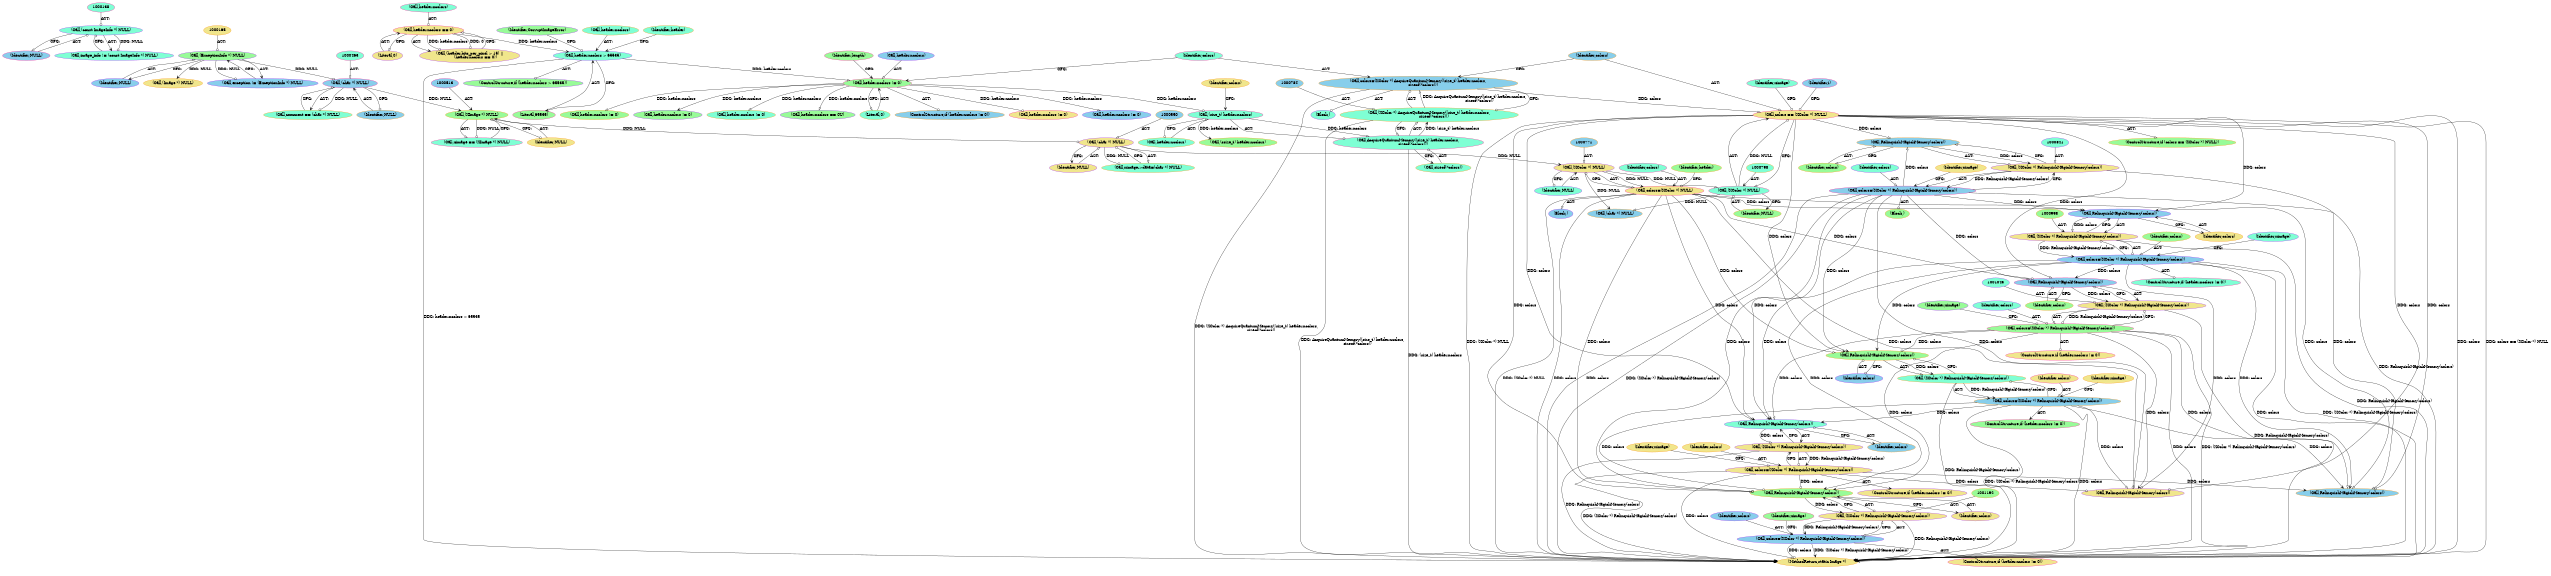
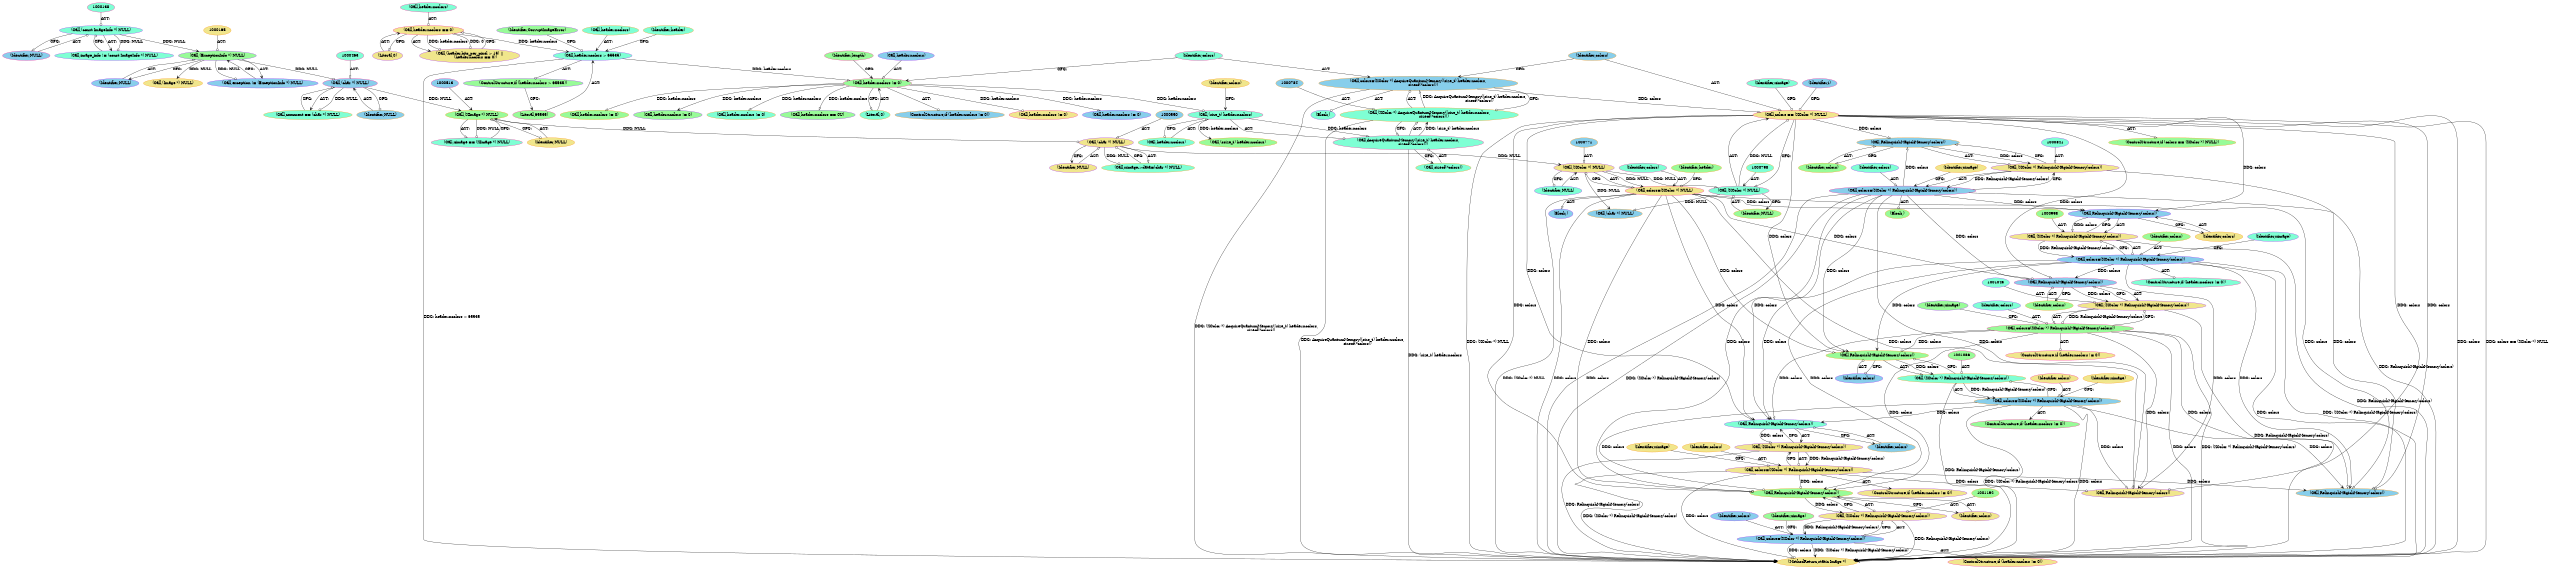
  digraph {
    node [color=darkorange fillcolor=aquamarine style=filled]
    edge [arrowhead=vee]
    n1 [fillcolor=palegreen label="(Call,RelinquishMagickMemory(colors))"]
    n2 [color=purple fillcolor=khaki label="(Call,(XColor *) RelinquishMagickMemory(colors))"]
    n3 [color=purple fillcolor=khaki label="(Identifier,colors)"]
    n4 [fillcolor=khaki label="(MethodReturn,static Image *)"]
    n5 [color=purple fillcolor=skyblue label="(Call,colors=(XColor *) RelinquishMagickMemory(colors))"]
    n6 [color=deeppink fillcolor=khaki label="(Call,colors == (XColor *) NULL)"]
    n7 [color=deeppink label="(Call,(XColor *) NULL)"]
    n8 [color=purple label="(Call,RelinquishMagickMemory(colors))"]
    n9 [fillcolor=palegreen label="(Call,RelinquishMagickMemory(colors))"]
    n10 [fillcolor=skyblue label="(Call,RelinquishMagickMemory(colors))"]
    n11 [color=deeppink fillcolor=skyblue label="(Call,RelinquishMagickMemory(colors))"]
    n12 [color=purple fillcolor=skyblue label="(Call,RelinquishMagickMemory(colors))"]
    n13 [fillcolor=skyblue label="(Call,RelinquishMagickMemory(colors))"]
    n14 [color=purple fillcolor=khaki label="(Call,RelinquishMagickMemory(colors))"]
    n15 [fillcolor=palegreen label="(ControlStructure,if (colors == (XColor *) NULL))"]
    n16 [fillcolor=skyblue label="(Call,(char *) NULL)"]
    n17 [fillcolor=palegreen label="(Identifier,NULL)"]
    n18 [color=purple fillcolor=khaki label="(Call,(XColor *) RelinquishMagickMemory(colors))"]
    n19 [fillcolor=skyblue label="(Identifier,colors)"]
    n20 [label="(Call,(XColor *) RelinquishMagickMemory(colors))"]
    n21 [color=purple fillcolor=skyblue label="(Identifier,colors)"]
    n22 [color=purple fillcolor=khaki label="(Call,(XColor *) RelinquishMagickMemory(colors))"]
    n23 [fillcolor=palegreen label="(Identifier,colors)"]
    n24 [color=purple fillcolor=khaki label="(Call,(XColor *) RelinquishMagickMemory(colors))"]
    n25 [fillcolor=palegreen label="(Identifier,colors)"]
    n26 [color=purple fillcolor=khaki label="(Call,(XColor *) RelinquishMagickMemory(colors))"]
    n27 [fillcolor=khaki label="(Identifier,colors)"]
    n28 [fillcolor=skyblue label="(Call,colors=(XColor *) AcquireQuantumMemory((size_t) header.ncolors,\n        sizeof(*colors)))"]
    n29 [label="(Call,(XColor *) AcquireQuantumMemory((size_t) header.ncolors,\n        sizeof(*colors)))"]
    n30 [color=purple label="(Block,)"]
    n31 [color=deeppink label="(Call,AcquireQuantumMemory((size_t) header.ncolors,\n        sizeof(*colors)))"]
    n32 [label="(Call,sizeof(*colors))"]
    n33 [color=deeppink label="(Call,(size_t) header.ncolors)"]
    n34 [label="(Call,header.ncolors)"]
    n35 [fillcolor=palegreen label="(Call,(ssize_t) header.ncolors)"]
    n36 [color=deeppink fillcolor=palegreen label="(Call,header.ncolors != 0)"]
    n37 [color=purple fillcolor=skyblue label="(Call,header.ncolors != 0)"]
    n38 [fillcolor=palegreen label="(Call,header.ncolors != 0)"]
    n39 [color=purple fillcolor=palegreen label="(Call,header.ncolors != 0)"]
    n40 [label="(Call,header.ncolors != 0)"]
    n41 [color=purple fillcolor=palegreen label="(Call,header.ncolors == 0U)"]
    n42 [label="(Literal,0)"]
    n43 [fillcolor=skyblue label="(ControlStructure,if (header.ncolors != 0))"]
    n44 [color=deeppink fillcolor=khaki label="(Call,header.ncolors != 0)"]
    n45 [color=purple label="(Call,header.ncolors > 65535)"]
    n46 [color=deeppink fillcolor=palegreen label="(Literal,65535)"]
    n47 [color=purple fillcolor=palegreen label="(ControlStructure,if (header.ncolors > 65535))"]
    n48 [color=deeppink fillcolor=khaki label="(Call,header.ncolors == 0)"]
    n49 [color=purple fillcolor=khaki label="(Call,(header.bits_per_pixel > 15) ||\n          (header.ncolors == 0))"]
    n50 [color=purple fillcolor=khaki label="(Literal,0)"]
    n51 [color=purple fillcolor=khaki label="(Call,(XColor *) NULL)"]
    n52 [color=deeppink fillcolor=khaki label="(Call,colors=(XColor *) NULL)"]
    n53 [color=purple label="(Identifier,NULL)"]
    n54 [color=purple fillcolor=skyblue label="(Block,)"]
    n55 [color=purple fillcolor=khaki label="(Call,(char *) NULL)"]
    n56 [label="(Call,ximage->data=(char *) NULL)"]
    n57 [color=purple fillcolor=khaki label="(Identifier,NULL)"]
    n58 [fillcolor=palegreen label="(Call,(XImage *) NULL)"]
    n59 [fillcolor=khaki label="(Identifier,NULL)"]
    n60 [color=deeppink label="(Call,ximage == (XImage *) NULL)"]
    n61 [color=deeppink fillcolor=skyblue label="(Call,(char *) NULL)"]
    n62 [fillcolor=skyblue label="(Identifier,NULL)"]
    n63 [label="(Call,comment == (char *) NULL)"]
    n64 [color=purple fillcolor=palegreen label="(Call,(ExceptionInfo *) NULL)"]
    n65 [fillcolor=khaki label="(Call,(Image *) NULL)"]
    n66 [color=purple fillcolor=skyblue label="(Call,exception != (ExceptionInfo *) NULL)"]
    n67 [color=purple fillcolor=skyblue label="(Identifier,NULL)"]
    n68 [color=purple label="(Call,(const ImageInfo *) NULL)"]
    n69 [color=purple label="(Call,image_info != (const ImageInfo *) NULL)"]
    n70 [color=deeppink fillcolor=skyblue label="(Identifier,NULL)"]
    n71 [color=purple fillcolor=khaki label="(Call,colors=(XColor *) RelinquishMagickMemory(colors))"]
    n72 [color=purple fillcolor=khaki label="(ControlStructure,if (header.ncolors != 0))"]
    n73 [fillcolor=skyblue label="(Call,colors=(XColor *) RelinquishMagickMemory(colors))"]
    n74 [color=deeppink fillcolor=palegreen label="(ControlStructure,if (header.ncolors != 0))"]
    n75 [color=deeppink fillcolor=skyblue label="(Call,colors=(XColor *) RelinquishMagickMemory(colors))"]
    n76 [fillcolor=palegreen label="(Block,)"]
    n77 [color=deeppink fillcolor=palegreen label="(Call,colors=(XColor *) RelinquishMagickMemory(colors))"]
    n78 [color=deeppink fillcolor=khaki label="(ControlStructure,if (header.ncolors != 0))"]
    n79 [color=purple fillcolor=skyblue label="(Call,colors=(XColor *) RelinquishMagickMemory(colors))"]
    n80 [color=deeppink label="(ControlStructure,if (header.ncolors != 0))"]
    n81 [color=deeppink fillcolor=khaki label="(ControlStructure,if (header.ncolors != 0))"]
    n82 [color=deeppink fillcolor=palegreen label="(Identifier,length)"]
    n83 [color=purple label="(Identifier,colors)"]
    n84 [fillcolor=khaki label="(Identifier,ximage)"]
    n85 [color=purple fillcolor=skyblue label="(Call,header.ncolors)"]
    n86 [fillcolor=khaki label="(Identifier,colors)"]
    n87 [color=deeppink label="(Identifier,colors)"]
    n88 [color=purple fillcolor=palegreen label="(Identifier,CorruptImageError)"]
    n89 [color=purple fillcolor=palegreen label="(Identifier,ximage)"]
    n90 [color=purple label="(Identifier,ximage)"]
    n91 [fillcolor=palegreen label="(Identifier,colors)"]
    n92 [fillcolor=palegreen label="(Identifier,header)"]
    n93 [color=deeppink fillcolor=palegreen label="(Identifier,ximage)"]
    n94 [color=deeppink label="(Identifier,colors)"]
    n95 [color=deeppink label="(Identifier,ximage)"]
    n96 [color=purple label="(Identifier,colors)"]
    n97 [color=purple fillcolor=skyblue label="(Identifier,colors)"]
    n98 [label="(Call,header.ncolors)"]
    n99 [fillcolor=khaki label="(Identifier,colors)"]
    n100 [color=deeppink fillcolor=skyblue label="(Identifier,i)"]
    n101 [color=deeppink fillcolor=khaki label="(Identifier,colors)"]
    n102 [fillcolor=khaki label="(Identifier,ximage)"]
    n103 [fillcolor=khaki label="(Identifier,ximage)"]
    n104 [fillcolor=skyblue label="(Identifier,colors)"]
    n105 [color=deeppink label="(Call,header.ncolors)"]
    n106 [label="(Identifier,header)"]
    1000784 [fillcolor=skyblue]
    1000798
    1000771 [fillcolor=skyblue]
    1000550 [fillcolor=skyblue]
    1000513 [color=deeppink fillcolor=skyblue]
    1000463 [color=deeppink]
    1000165 [fillcolor=khaki]
    1000138 [color=deeppink]
+   1001086 [color=deeppink fillcolor=palegreen]
    1000841 [color=purple]
    1001043 [color=purple]
    1000998 [fillcolor=palegreen]
    1001192 [fillcolor=palegreen]
    n1 -> n2 [arrowhead=odot label="AST: "]
    n1 -> n2 [label="DDG: colors"]
    n1 -> n3 [label="CFG: "]
    n2 -> n1 [label="CFG: "]
    n2 -> n4 [label="DDG: RelinquishMagickMemory(colors)"]
    n2 -> n5 [arrowhead=odot label="AST: "]
    n2 -> n5 [label="DDG: RelinquishMagickMemory(colors)"]
    n3 -> n1 [label="AST: "]
    n5 -> n2 [arrowhead=onormal label="CFG: "]
    n5 -> n4 [arrowhead=odot label="DDG: colors"]
    n5 -> n4 [label="DDG: (XColor *) RelinquishMagickMemory(colors)"]
    n5 -> n81 [arrowhead=odot label="AST: "]
    n6 -> n1 [arrowhead=onormal label="DDG: colors"]
    n6 -> n4 [arrowhead=odot label="DDG: colors"]
    n6 -> n4 [label="DDG: colors == (XColor *) NULL"]
    n6 -> n4 [arrowhead=onormal label="DDG: (XColor *) NULL"]
    n6 -> n7 [arrowhead=onormal label="CFG: "]
    n6 -> n8 [arrowhead=onormal label="DDG: colors"]
    n6 -> n9 [label="DDG: colors"]
    n6 -> n10 [arrowhead=onormal label="DDG: colors"]
    n6 -> n11 [arrowhead=onormal label="DDG: colors"]
    n6 -> n12 [label="DDG: colors"]
    n6 -> n13 [arrowhead=onormal label="DDG: colors"]
    n6 -> n14 [arrowhead=odot label="DDG: colors"]
    n6 -> n15 [arrowhead=onormal label="AST: "]
    n7 -> n6 [label="AST: "]
    n7 -> n6 [arrowhead=odot label="DDG: NULL"]
    n7 -> n16 [arrowhead=onormal label="DDG: NULL"]
    n7 -> n17 [label="CFG: "]
    n8 -> n18 [label="AST: "]
    n8 -> n18 [arrowhead=onormal label="DDG: colors"]
    n8 -> n19 [label="CFG: "]
    n9 -> n20 [arrowhead=onormal label="AST: "]
    n9 -> n20 [label="DDG: colors"]
    n9 -> n21 [arrowhead=odot label="CFG: "]
    n10 -> n22 [arrowhead=odot label="AST: "]
    n10 -> n22 [label="DDG: colors"]
    n10 -> n23 [arrowhead=onormal label="CFG: "]
    n11 -> n24 [label="AST: "]
    n11 -> n24 [label="DDG: colors"]
    n11 -> n25 [label="CFG: "]
    n12 -> n26 [label="AST: "]
    n12 -> n26 [arrowhead=onormal label="DDG: colors"]
    n12 -> n27 [label="CFG: "]
    n17 -> n7 [arrowhead=odot label="AST: "]
    n18 -> n4 [label="DDG: RelinquishMagickMemory(colors)"]
    n18 -> n8 [label="CFG: "]
    n18 -> n71 [arrowhead=odot label="AST: "]
    n18 -> n71 [label="DDG: RelinquishMagickMemory(colors)"]
    n19 -> n8 [arrowhead=odot label="AST: "]
    n20 -> n4 [label="DDG: RelinquishMagickMemory(colors)"]
    n20 -> n9 [arrowhead=odot label="CFG: "]
    n20 -> n73 [label="AST: "]
    n20 -> n73 [label="DDG: RelinquishMagickMemory(colors)"]
    n21 -> n9 [arrowhead=odot label="AST: "]
    n22 -> n4 [arrowhead=odot label="DDG: RelinquishMagickMemory(colors)"]
    n22 -> n10 [arrowhead=onormal label="CFG: "]
    n22 -> n75 [label="AST: "]
    n22 -> n75 [label="DDG: RelinquishMagickMemory(colors)"]
    n23 -> n10 [arrowhead=onormal label="AST: "]
    n24 -> n4 [arrowhead=odot label="DDG: RelinquishMagickMemory(colors)"]
    n24 -> n11 [arrowhead=onormal label="CFG: "]
    n24 -> n77 [arrowhead=onormal label="AST: "]
    n24 -> n77 [arrowhead=odot label="DDG: RelinquishMagickMemory(colors)"]
    n25 -> n11 [arrowhead=odot label="AST: "]
    n26 -> n4 [arrowhead=odot label="DDG: RelinquishMagickMemory(colors)"]
    n26 -> n12 [label="CFG: "]
    n26 -> n79 [arrowhead=odot label="AST: "]
    n26 -> n79 [label="DDG: RelinquishMagickMemory(colors)"]
    n27 -> n12 [label="AST: "]
    n28 -> n4 [arrowhead=odot label="DDG: (XColor *) AcquireQuantumMemory((size_t) header.ncolors,\n        sizeof(*colors))"]
    n28 -> n6 [arrowhead=onormal label="DDG: colors"]
    n28 -> n29 [arrowhead=odot label="CFG: "]
    n28 -> n30 [arrowhead=odot label="AST: "]
    n29 -> n4 [arrowhead=odot label="DDG: AcquireQuantumMemory((size_t) header.ncolors,\n        sizeof(*colors))"]
    n29 -> n28 [arrowhead=odot label="AST: "]
    n29 -> n28 [arrowhead=onormal label="DDG: AcquireQuantumMemory((size_t) header.ncolors,\n        sizeof(*colors))"]
    n29 -> n31 [arrowhead=onormal label="CFG: "]
    n31 -> n4 [arrowhead=onormal label="DDG: (size_t) header.ncolors"]
    n31 -> n29 [arrowhead=onormal label="AST: "]
    n31 -> n29 [label="DDG: (size_t) header.ncolors"]
    n31 -> n32 [label="CFG: "]
    n32 -> n31 [arrowhead=odot label="AST: "]
    n33 -> n31 [arrowhead=odot label="AST: "]
    n33 -> n31 [arrowhead=onormal label="DDG: header.ncolors"]
    n33 -> n34 [arrowhead=odot label="CFG: "]
    n33 -> n35 [label="DDG: header.ncolors"]
    n34 -> n33 [arrowhead=onormal label="AST: "]
    n36 -> n33 [arrowhead=odot label="DDG: header.ncolors"]
    n36 -> n37 [arrowhead=onormal label="DDG: header.ncolors"]
    n36 -> n38 [arrowhead=onormal label="DDG: header.ncolors"]
    n36 -> n39 [label="DDG: header.ncolors"]
    n36 -> n40 [arrowhead=onormal label="DDG: header.ncolors"]
    n36 -> n41 [arrowhead=onormal label="DDG: header.ncolors"]
    n36 -> n42 [arrowhead=onormal label="CFG: "]
    n36 -> n43 [arrowhead=odot label="AST: "]
    n36 -> n44 [arrowhead=odot label="DDG: header.ncolors"]
    n42 -> n36 [label="AST: "]
    n45 -> n4 [arrowhead=onormal label="DDG: header.ncolors > 65535"]
    n45 -> n36 [arrowhead=onormal label="DDG: header.ncolors"]
-   n45 -> n46 [label="CFG: "]
+   n47 -> n46 [label="CFG: "]
    n45 -> n47 [arrowhead=odot label="AST: "]
    n46 -> n45 [label="AST: "]
    n48 -> n45 [label="DDG: header.ncolors"]
    n48 -> n49 [label="AST: "]
    n48 -> n49 [arrowhead=odot label="DDG: header.ncolors"]
    n48 -> n49 [arrowhead=odot label="DDG: 0"]
    n48 -> n50 [arrowhead=onormal label="CFG: "]
    n49 -> n48 [arrowhead=onormal label="CFG: "]
    n50 -> n48 [label="AST: "]
    n51 -> n7 [arrowhead=onormal label="DDG: NULL"]
    n51 -> n16 [label="DDG: NULL"]
    n51 -> n52 [arrowhead=onormal label="AST: "]
    n51 -> n52 [label="DDG: NULL"]
    n51 -> n53 [arrowhead=odot label="CFG: "]
    n52 -> n1 [arrowhead=odot label="DDG: colors"]
    n52 -> n4 [label="DDG: colors"]
    n52 -> n4 [arrowhead=onormal label="DDG: (XColor *) NULL"]
    n52 -> n8 [label="DDG: colors"]
    n52 -> n9 [arrowhead=onormal label="DDG: colors"]
    n52 -> n11 [arrowhead=odot label="DDG: colors"]
    n52 -> n12 [label="DDG: colors"]
    n52 -> n13 [arrowhead=onormal label="DDG: colors"]
    n52 -> n14 [arrowhead=odot label="DDG: colors"]
    n52 -> n51 [arrowhead=odot label="CFG: "]
    n52 -> n54 [arrowhead=onormal label="AST: "]
    n53 -> n51 [label="AST: "]
    n55 -> n51 [label="DDG: NULL"]
    n55 -> n56 [arrowhead=onormal label="AST: "]
    n55 -> n56 [arrowhead=odot label="DDG: NULL"]
    n55 -> n57 [label="CFG: "]
    n56 -> n55 [arrowhead=odot label="CFG: "]
    n57 -> n55 [arrowhead=onormal label="AST: "]
    n58 -> n55 [arrowhead=odot label="DDG: NULL"]
    n58 -> n59 [arrowhead=odot label="CFG: "]
    n58 -> n60 [arrowhead=onormal label="AST: "]
    n58 -> n60 [arrowhead=odot label="DDG: NULL"]
    n59 -> n58 [label="AST: "]
    n60 -> n58 [arrowhead=odot label="CFG: "]
    n61 -> n58 [label="DDG: NULL"]
    n61 -> n62 [arrowhead=odot label="CFG: "]
    n61 -> n63 [label="AST: "]
    n61 -> n63 [arrowhead=odot label="DDG: NULL"]
    n62 -> n61 [label="AST: "]
    n63 -> n61 [arrowhead=onormal label="CFG: "]
    n64 -> n61 [arrowhead=odot label="DDG: NULL"]
    n64 -> n65 [label="DDG: NULL"]
    n64 -> n66 [label="AST: "]
    n64 -> n66 [arrowhead=odot label="DDG: NULL"]
    n64 -> n67 [label="CFG: "]
    n66 -> n64 [label="CFG: "]
    n67 -> n64 [arrowhead=onormal label="AST: "]
+   n68 -> n64 [label="DDG: NULL"]
    n68 -> n69 [label="AST: "]
    n68 -> n69 [arrowhead=odot label="DDG: NULL"]
    n68 -> n70 [arrowhead=onormal label="CFG: "]
    n69 -> n68 [arrowhead=odot label="CFG: "]
    n70 -> n68 [arrowhead=odot label="AST: "]
    n71 -> n1 [arrowhead=odot label="DDG: colors"]
    n71 -> n4 [label="DDG: (XColor *) RelinquishMagickMemory(colors)"]
    n71 -> n4 [arrowhead=onormal label="DDG: colors"]
    n71 -> n13 [label="DDG: colors"]
    n71 -> n14 [arrowhead=odot label="DDG: colors"]
    n71 -> n18 [label="CFG: "]
    n71 -> n72 [label="AST: "]
    n73 -> n1 [arrowhead=odot label="DDG: colors"]
    n73 -> n4 [label="DDG: (XColor *) RelinquishMagickMemory(colors)"]
    n73 -> n4 [arrowhead=onormal label="DDG: colors"]
    n73 -> n8 [label="DDG: colors"]
    n73 -> n13 [label="DDG: colors"]
    n73 -> n14 [arrowhead=onormal label="DDG: colors"]
    n73 -> n20 [arrowhead=odot label="CFG: "]
    n73 -> n74 [label="AST: "]
    n75 -> n1 [arrowhead=odot label="DDG: colors"]
    n75 -> n4 [label="DDG: colors"]
    n75 -> n4 [label="DDG: (XColor *) RelinquishMagickMemory(colors)"]
    n75 -> n8 [label="DDG: colors"]
    n75 -> n9 [label="DDG: colors"]
    n75 -> n10 [arrowhead=onormal label="DDG: colors"]
    n75 -> n11 [arrowhead=onormal label="DDG: colors"]
    n75 -> n12 [label="DDG: colors"]
    n75 -> n13 [arrowhead=onormal label="DDG: colors"]
    n75 -> n14 [arrowhead=onormal label="DDG: colors"]
    n75 -> n22 [label="CFG: "]
    n75 -> n76 [arrowhead=odot label="AST: "]
    n77 -> n1 [label="DDG: colors"]
    n77 -> n4 [arrowhead=odot label="DDG: colors"]
    n77 -> n4 [arrowhead=odot label="DDG: (XColor *) RelinquishMagickMemory(colors)"]
    n77 -> n8 [arrowhead=onormal label="DDG: colors"]
    n77 -> n9 [arrowhead=odot label="DDG: colors"]
    n77 -> n13 [arrowhead=onormal label="DDG: colors"]
    n77 -> n14 [label="DDG: colors"]
    n77 -> n24 [arrowhead=odot label="CFG: "]
    n77 -> n78 [arrowhead=odot label="AST: "]
    n79 -> n1 [label="DDG: colors"]
    n79 -> n4 [arrowhead=onormal label="DDG: colors"]
    n79 -> n4 [arrowhead=onormal label="DDG: (XColor *) RelinquishMagickMemory(colors)"]
    n79 -> n8 [label="DDG: colors"]
    n79 -> n9 [label="DDG: colors"]
    n79 -> n11 [label="DDG: colors"]
    n79 -> n13 [label="DDG: colors"]
    n79 -> n14 [arrowhead=onormal label="DDG: colors"]
    n79 -> n26 [arrowhead=odot label="CFG: "]
    n79 -> n80 [arrowhead=odot label="AST: "]
    n82 -> n36 [label="CFG: "]
    n83 -> n75 [arrowhead=onormal label="AST: "]
    n84 -> n71 [arrowhead=onormal label="CFG: "]
    n85 -> n36 [arrowhead=onormal label="AST: "]
    n86 -> n71 [label="AST: "]
    n87 -> n52 [label="AST: "]
    n88 -> n45 [arrowhead=odot label="CFG: "]
    n89 -> n77 [arrowhead=odot label="CFG: "]
    n90 -> n79 [label="CFG: "]
    n91 -> n79 [arrowhead=onormal label="AST: "]
    n92 -> n52 [arrowhead=odot label="CFG: "]
    n93 -> n5 [arrowhead=odot label="CFG: "]
    n94 -> n28 [label="AST: "]
    n94 -> n36 [label="CFG: "]
    n95 -> n6 [arrowhead=odot label="CFG: "]
    n96 -> n77 [arrowhead=odot label="AST: "]
    n97 -> n5 [label="AST: "]
    n98 -> n45 [label="AST: "]
    n99 -> n33 [label="CFG: "]
    n100 -> n6 [arrowhead=odot label="CFG: "]
    n101 -> n73 [arrowhead=onormal label="AST: "]
    n102 -> n75 [label="CFG: "]
    n103 -> n73 [label="CFG: "]
    n104 -> n6 [arrowhead=onormal label="AST: "]
    n104 -> n28 [label="CFG: "]
    n105 -> n48 [arrowhead=odot label="AST: "]
    n106 -> n45 [label="CFG: "]
    1000784 -> n29 [arrowhead=odot label="AST: "]
    1000798 -> n7 [label="AST: "]
    1000771 -> n51 [arrowhead=onormal label="AST: "]
    1000550 -> n55 [arrowhead=onormal label="AST: "]
    1000513 -> n58 [label="AST: "]
    1000463 -> n61 [arrowhead=onormal label="AST: "]
    1000165 -> n64 [arrowhead=odot label="AST: "]
    1000138 -> n68 [arrowhead=odot label="AST: "]
+   1001086 -> n20 [arrowhead=odot label="AST: "]
    1000841 -> n22 [arrowhead=onormal label="AST: "]
    1001043 -> n24 [arrowhead=odot label="AST: "]
    1000998 -> n26 [label="AST: "]
    1001192 -> n2 [arrowhead=odot label="AST: "]
  }
